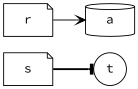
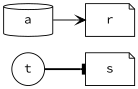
  digraph {
    fontname="Source Code Pro"
    rankdir=LR
    node [color=black fontname="Source Code Pro" shape=note]
    edge [fontname="Source Code Pro"]
    t [shape=circle]
    a [shape=cylinder]
    r
    s
-   r -> a [arrowhead=vee style=solid]
-   s -> t [arrowhead=tee style=bold]
+   a -> r [arrowhead=vee style=solid]
+   t -> s [arrowhead=tee style=bold]
  }
